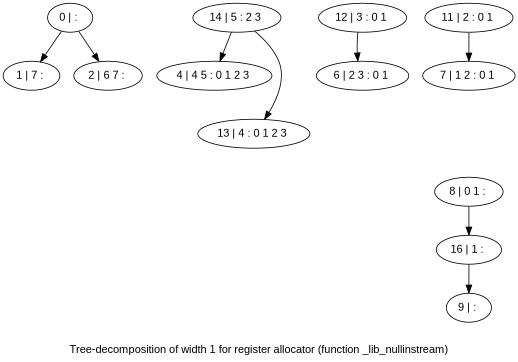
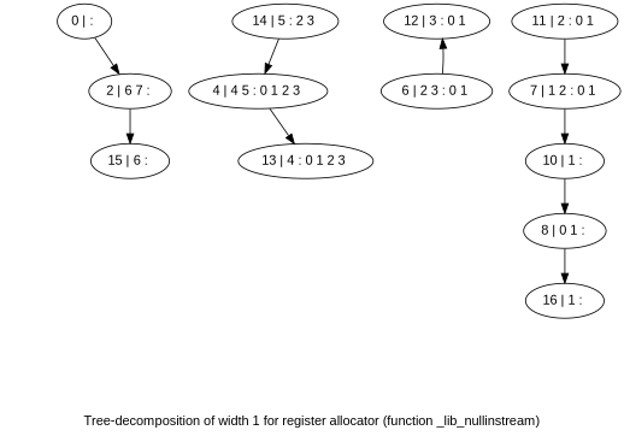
  digraph {
    fontname="Liberation Sans"
    label="Tree-decomposition of width 1 for register allocator (function _lib_nullinstream)"
    node [fontname="Liberation Sans"]
    edge [fontname="Liberation Sans"]
    n1 [label="0 | : "]
-   n2 [label="1 | 7 : "]
    n3 [label="2 | 6 7 : "]
+   n4 [label="15 | 6 : "]
    n5 [label="14 | 5 : 2 3 "]
    n6 [label="4 | 4 5 : 0 1 2 3 "]
    n7 [label="13 | 4 : 0 1 2 3 "]
    n8 [label="12 | 3 : 0 1 "]
    n9 [label="6 | 2 3 : 0 1 "]
    n10 [label="11 | 2 : 0 1 "]
    n11 [label="7 | 1 2 : 0 1 "]
+   n12 [label="10 | 1 : "]
    n13 [label="8 | 0 1 : "]
    n14 [label="16 | 1 : "]
-   n15 [label="9 | : "]
-   n1 -> n2
    n1 -> n3
+   n3 -> n4
    n5 -> n6
-   n5 -> n7
-   n8 -> n9
+   n6 -> n7
+   n9 -> n8
    n10 -> n11
+   n11 -> n12
+   n12 -> n13
    n13 -> n14
-   n14 -> n15
  }
